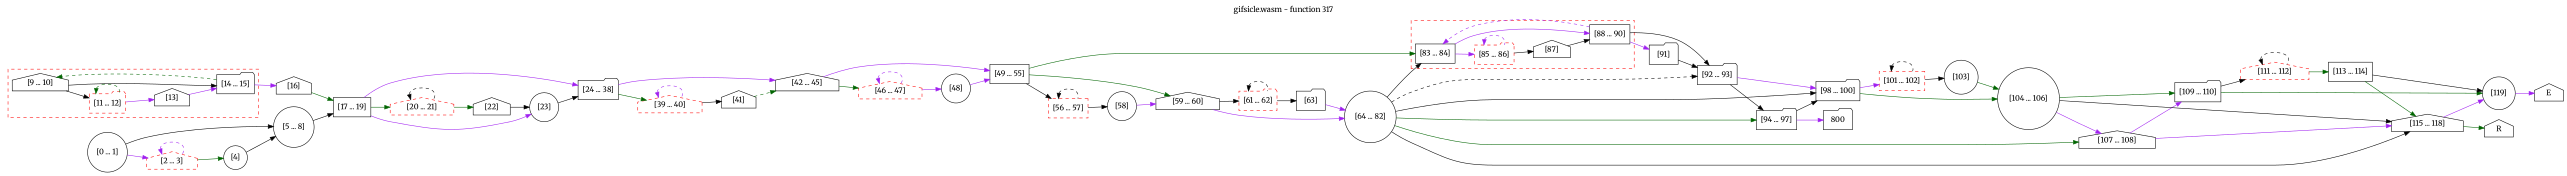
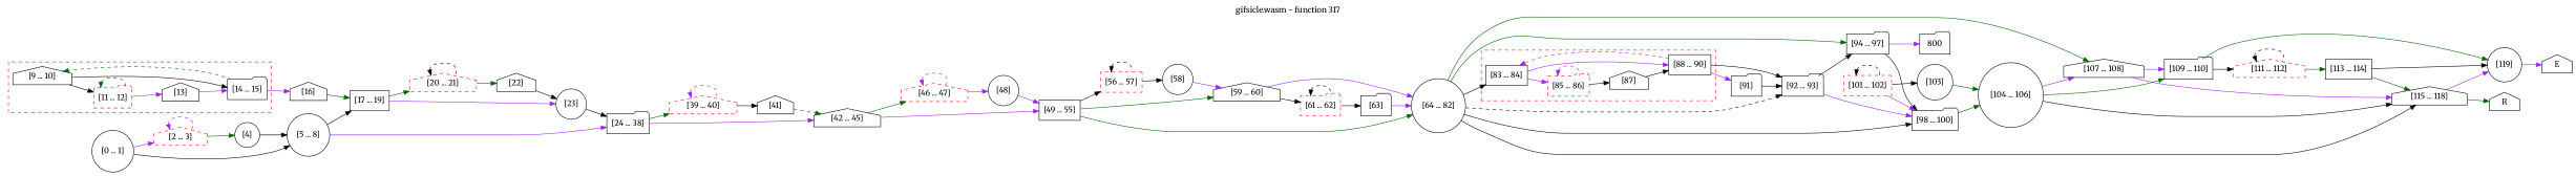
  digraph {
    fontname=Merriweather
    label="gifsicle.wasm - function 317"
    labelfontcolor=black
    labelfontname=Helvetica
    labelfontsize=16
    labelloc=t
    rankdir=LR
    node [color=black fontname=Merriweather shape=house style=solid]
    edge [color=black fontname=Merriweather]
    n1 [label="[9 ... 10]"]
    n2 [color=red label="[11 ... 12]" shape=folder style=dashed]
    n3 [label="[13]"]
    n4 [label="[14 ... 15]" shape=folder]
    n5 [label="[83 ... 84]" shape=box]
    n6 [color=red label="[85 ... 86]" shape=folder style=dashed]
    n7 [label="[87]"]
    n8 [label="[88 ... 90]" shape=box]
    n9 [label="[16]"]
    n10 [label="[92 ... 93]" shape=folder]
    n11 [label="[91]" shape=folder]
    E [color="" style=""]
    n13 [label=R color="" style=""]
    n14 [label="[0 ... 1]" shape=circle]
    n15 [color=red label="[2 ... 3]" style=dashed]
    n16 [label="[5 ... 8]" shape=circle]
    n17 [label="[4]" shape=circle]
    n18 [label="[17 ... 19]" shape=box]
    n19 [color=red label="[20 ... 21]" style=dashed]
    n20 [label="[23]" shape=circle]
    n21 [label="[24 ... 38]" shape=folder]
    n22 [label="[22]"]
    n23 [color=red label="[39 ... 40]" style=dashed]
    n24 [label="[42 ... 45]"]
    n25 [label="[41]"]
    n26 [color=red label="[46 ... 47]" style=dashed]
    n27 [label="[49 ... 55]" shape=box]
    n28 [label="[48]" shape=circle]
    n29 [color=red label="[56 ... 57]" shape=box style=dashed]
    n30 [label="[59 ... 60]"]
    n31 [label="[64 ... 82]" shape=circle]
    n32 [label="[58]" shape=circle]
    n33 [color=red label="[61 ... 62]" shape=folder style=dashed]
    n34 [label="[94 ... 97]" shape=folder]
    n35 [label="[98 ... 100]" shape=folder]
    n36 [label="[107 ... 108]"]
    n37 [label="[115 ... 118]"]
    n38 [label="[63]" shape=folder]
    n39 [label=800 shape=folder]
    n40 [color=red label="[101 ... 102]" shape=box style=dashed]
    n41 [label="[104 ... 106]" shape=circle]
    n42 [label="[109 ... 110]" shape=folder]
    n43 [label="[119]" shape=circle]
    n44 [label="[103]" shape=circle]
    n45 [color=red label="[111 ... 112]" style=dashed]
    n46 [label="[113 ... 114]" shape=box]
    subgraph cluster_1 {
      color=red
      label=""
      style=dashed
      n1
      n2
      n3
      n4
    }
    subgraph cluster_2 {
      color=red
      label=""
      style=dashed
      n5
      n6
      n7
      n8
    }
    n1 -> n2
    n1 -> n4
    n2 -> n2 [color=darkgreen dir=back style=dashed]
    n2 -> n3 [color=purple]
    n3 -> n4 [color=purple]
    n4 -> n1 [color=darkgreen style=dashed]
    n4 -> n9 [color=purple]
    n5 -> n6 [color=purple]
    n5 -> n8 [color=purple]
    n6 -> n6 [color=purple dir=back style=dashed]
    n6 -> n7
    n7 -> n8
    n8 -> n5 [color=purple style=dashed]
    n8 -> n10
    n8 -> n11 [color=purple]
    n9 -> n18 [color=darkgreen]
    n10 -> n34
    n10 -> n35 [color=purple]
    n11 -> n10
    n14 -> n15 [color=purple]
    n14 -> n16
    n15 -> n15 [color=purple dir=back style=dashed]
    n15 -> n17 [color=darkgreen]
    n16 -> n18
    n17 -> n16
    n18 -> n19 [color=darkgreen]
    n18 -> n20 [color=purple]
-   n18 -> n21 [color=purple]
+   n16 -> n21 [color=purple]
    n19 -> n19 [dir=back style=dashed]
    n19 -> n22 [color=darkgreen]
    n20 -> n21
    n21 -> n23 [color=darkgreen]
    n21 -> n24 [color=purple]
    n22 -> n20
    n23 -> n23 [color=purple dir=back style=dashed]
    n23 -> n25
    n24 -> n26 [color=darkgreen]
    n24 -> n27 [color=purple]
    n25 -> n24 [color=darkgreen style=dashed]
    n26 -> n26 [color=purple dir=back style=dashed]
    n26 -> n28 [color=purple]
    n27 -> n29
    n27 -> n30 [color=darkgreen]
-   n27 -> n5 [color=darkgreen]
+   n27 -> n31 [color=darkgreen]
    n28 -> n27 [color=purple]
    n29 -> n29 [dir=back style=dashed]
    n29 -> n32
    n30 -> n31 [color=purple]
    n30 -> n33
    n31 -> n5
    n31 -> n10 [style=dashed]
    n31 -> n34 [color=darkgreen]
    n31 -> n35
    n31 -> n36 [color=darkgreen]
    n31 -> n37
    n32 -> n30 [color=purple]
    n33 -> n33 [dir=back style=dashed]
    n33 -> n38
    n34 -> n35
    n34 -> n39 [color=purple]
-   n35 -> n40 [color=purple]
+   n40 -> n35 [color=purple]
    n35 -> n41 [color=darkgreen]
    n36 -> n37 [color=purple]
    n36 -> n42 [color=purple]
    n37 -> n13 [color=darkgreen]
    n37 -> n43 [color=purple]
    n38 -> n31 [color=purple]
    n40 -> n40 [dir=back style=dashed]
    n40 -> n44
    n41 -> n36 [color=purple]
    n41 -> n37
    n41 -> n42 [color=darkgreen]
    n42 -> n43 [color=darkgreen]
    n42 -> n45
    n43 -> E [color=purple]
    n44 -> n41 [color=darkgreen]
    n45 -> n45 [dir=back style=dashed]
    n45 -> n46 [color=darkgreen]
    n46 -> n37 [color=darkgreen]
    n46 -> n43
  }
